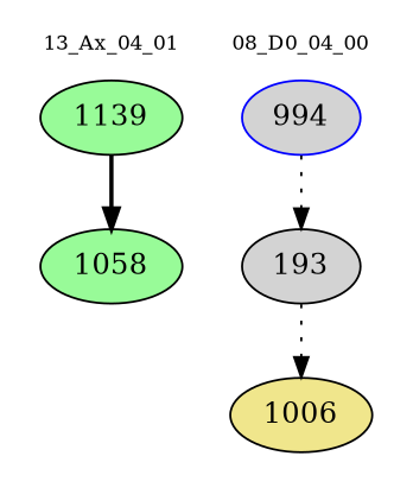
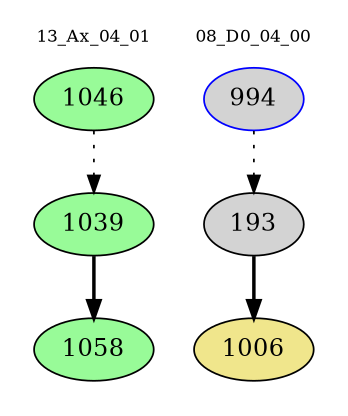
  digraph {
    node [color=black fillcolor=palegreen style=filled]
    edge [color=black style=dotted]
-   n2 [label=1139]
+   n1 [label=1046]
+   n2 [label=1039]
    n3 [label=1058]
    n4 [color=blue fillcolor=lightgrey label=994]
    n5 [fillcolor=lightgrey label=193]
    n6 [fillcolor=khaki label=1006]
    subgraph cluster_1 {
      color=white
      fontsize=10
      label="13_Ax_04_01"
+     n1
      n2
      n3
    }
    subgraph cluster_2 {
      color=white
      fontsize=10
      label="08_D0_04_00"
      n4
      n5
      n6
    }
+   n1 -> n2
    n2 -> n3 [style=bold]
    n4 -> n5
-   n5 -> n6
+   n5 -> n6 [style=bold]
  }
